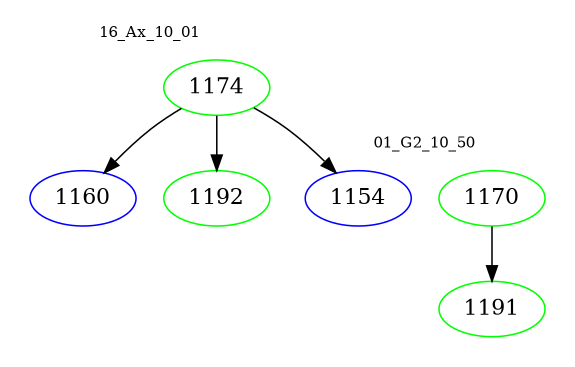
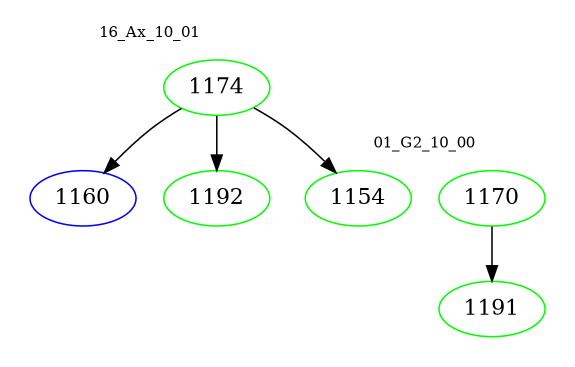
  digraph {
    node [color=green]
    edge [color=black]
    n1 [label=1174]
    n2 [color=blue label=1160]
    n3 [label=1192]
    n4 [label=1170]
-   n5 [color=blue label=1154]
+   n5 [label=1154]
    n6 [label=1191]
    subgraph cluster_1 {
      color=white
      fontsize=10
      label="16_Ax_10_01"
      n1
      n2
      n3
    }
    subgraph cluster_2 {
      color=white
      fontsize=10
-     label="01_G2_10_50"
+     label="01_G2_10_00"
      n4
      n5
      n6
    }
    n1 -> n2
    n1 -> n3
    n1 -> n5
    n4 -> n6
  }
